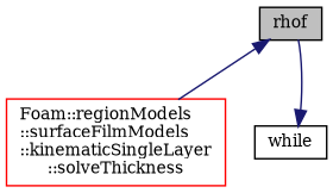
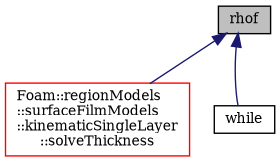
  digraph {
    fontname="DejaVu Serif"
    rankdir=TB
    node [color=black fontname="DejaVu Serif" fontsize=10 shape=record]
    edge [color=midnightblue dir=back fontname="DejaVu Serif" fontsize=10 labelfontname=Helvetica labelfontsize=10 style=solid]
    n1 [fillcolor=grey75 fontcolor=black height=0.2 label=rhof style=filled width=0.4]
    n2 [color=red height=0.2 label="Foam::regionModels\l::surfaceFilmModels\l::kinematicSingleLayer\l::solveThickness" width=0.4]
    n3 [height=0.2 label=while width=0.4]
    n1 -> n2
-   n3 -> n1
+   n1 -> n3
  }
